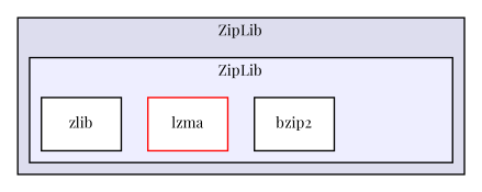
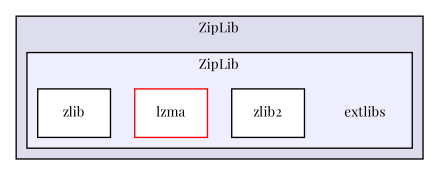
  digraph {
    compound=true
    fontname="Playfair Display"
    node [fontname="Playfair Display" fontsize=10 shape=box fillcolor=white style=filled]
-   n2 [label=bzip2]
+   n1 [label=extlibs shape=plaintext fillcolor="" style=""]
+   n2 [label=zlib2]
    n3 [color=red label=lzma]
    n4 [label=zlib]
    subgraph cluster_1 {
      bgcolor="#ddddee"
      fontsize=10
      label=ZipLib
      pencolor=black
      subgraph cluster_2 {
        bgcolor="#eeeeff"
        fontsize=10
        pencolor=black
+       n1
        n2
        n3
        n4
      }
    }
  }
